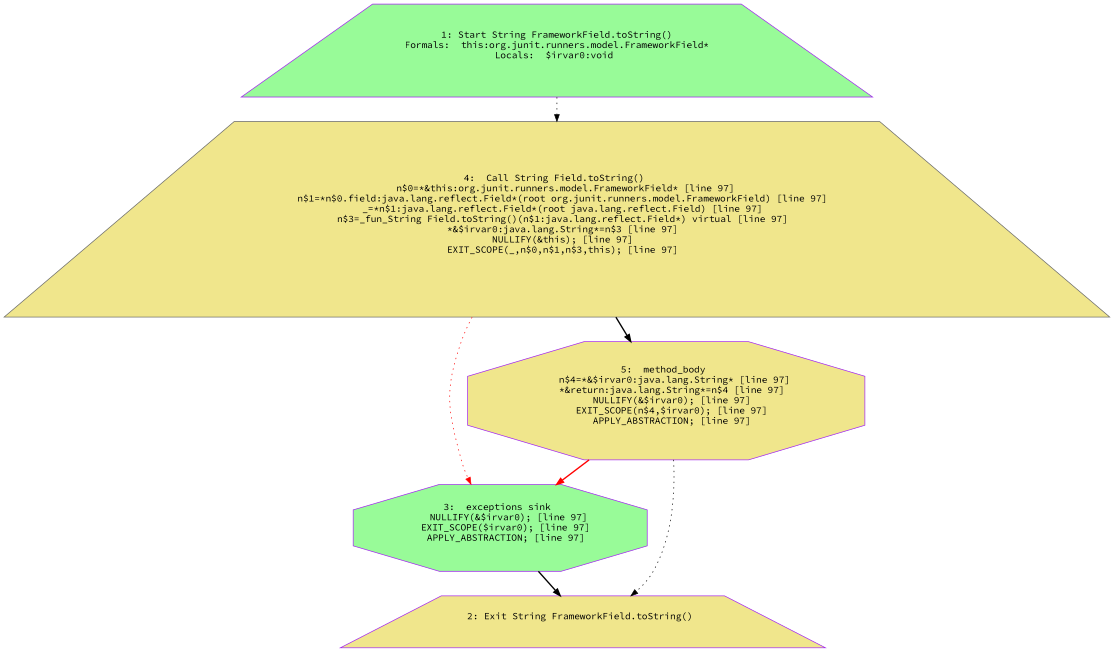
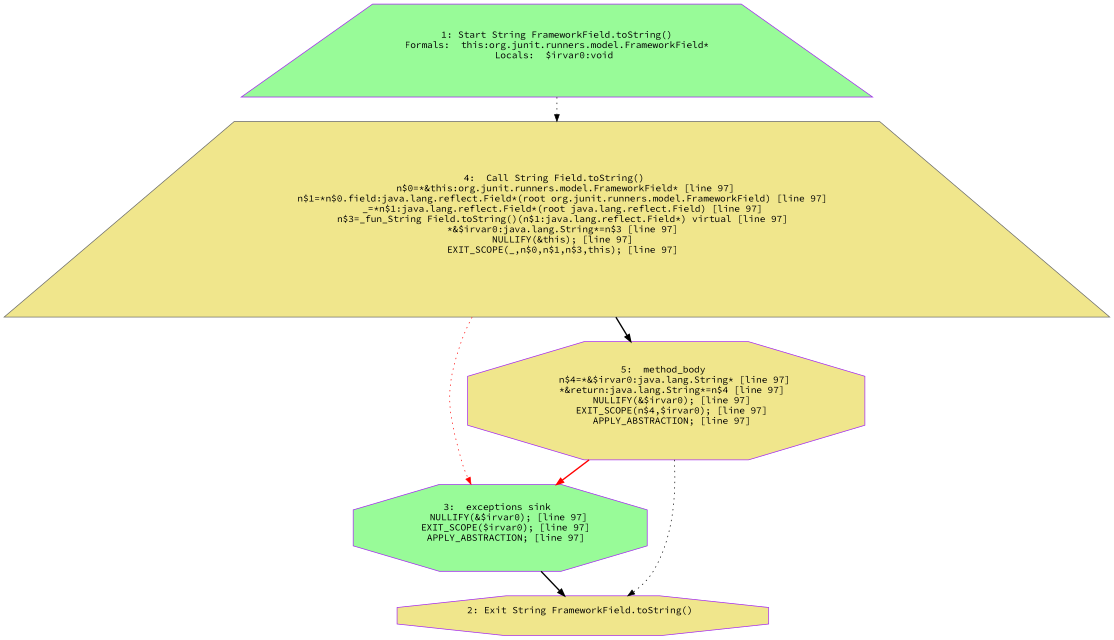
  digraph {
    fontname="Source Code Pro"
    node [color=purple style=filled fillcolor=khaki shape=octagon fontname="Source Code Pro"]
    edge [style=dotted fontname="Source Code Pro"]
    n1 [label="1: Start String FrameworkField.toString()\nFormals:  this:org.junit.runners.model.FrameworkField*\nLocals:  $irvar0:void \n  " fillcolor=palegreen shape=trapezium]
    n2 [label="4:  Call String Field.toString() \n   n$0=*&this:org.junit.runners.model.FrameworkField* [line 97]\n  n$1=*n$0.field:java.lang.reflect.Field*(root org.junit.runners.model.FrameworkField) [line 97]\n  _=*n$1:java.lang.reflect.Field*(root java.lang.reflect.Field) [line 97]\n  n$3=_fun_String Field.toString()(n$1:java.lang.reflect.Field*) virtual [line 97]\n  *&$irvar0:java.lang.String*=n$3 [line 97]\n  NULLIFY(&this); [line 97]\n  EXIT_SCOPE(_,n$0,n$1,n$3,this); [line 97]\n " shape=trapezium color=gray40]
    n3 [label="3:  exceptions sink \n   NULLIFY(&$irvar0); [line 97]\n  EXIT_SCOPE($irvar0); [line 97]\n  APPLY_ABSTRACTION; [line 97]\n " fillcolor=palegreen]
    n4 [label="5:  method_body \n   n$4=*&$irvar0:java.lang.String* [line 97]\n  *&return:java.lang.String*=n$4 [line 97]\n  NULLIFY(&$irvar0); [line 97]\n  EXIT_SCOPE(n$4,$irvar0); [line 97]\n  APPLY_ABSTRACTION; [line 97]\n "]
-   n5 [label="2: Exit String FrameworkField.toString() \n  " shape=trapezium]
+   n5 [label="2: Exit String FrameworkField.toString() \n  "]
    n1 -> n2
    n2 -> n3 [color=red]
    n2 -> n4 [style=bold]
    n3 -> n5 [style=bold]
    n4 -> n3 [color=red style=bold]
    n4 -> n5
  }
